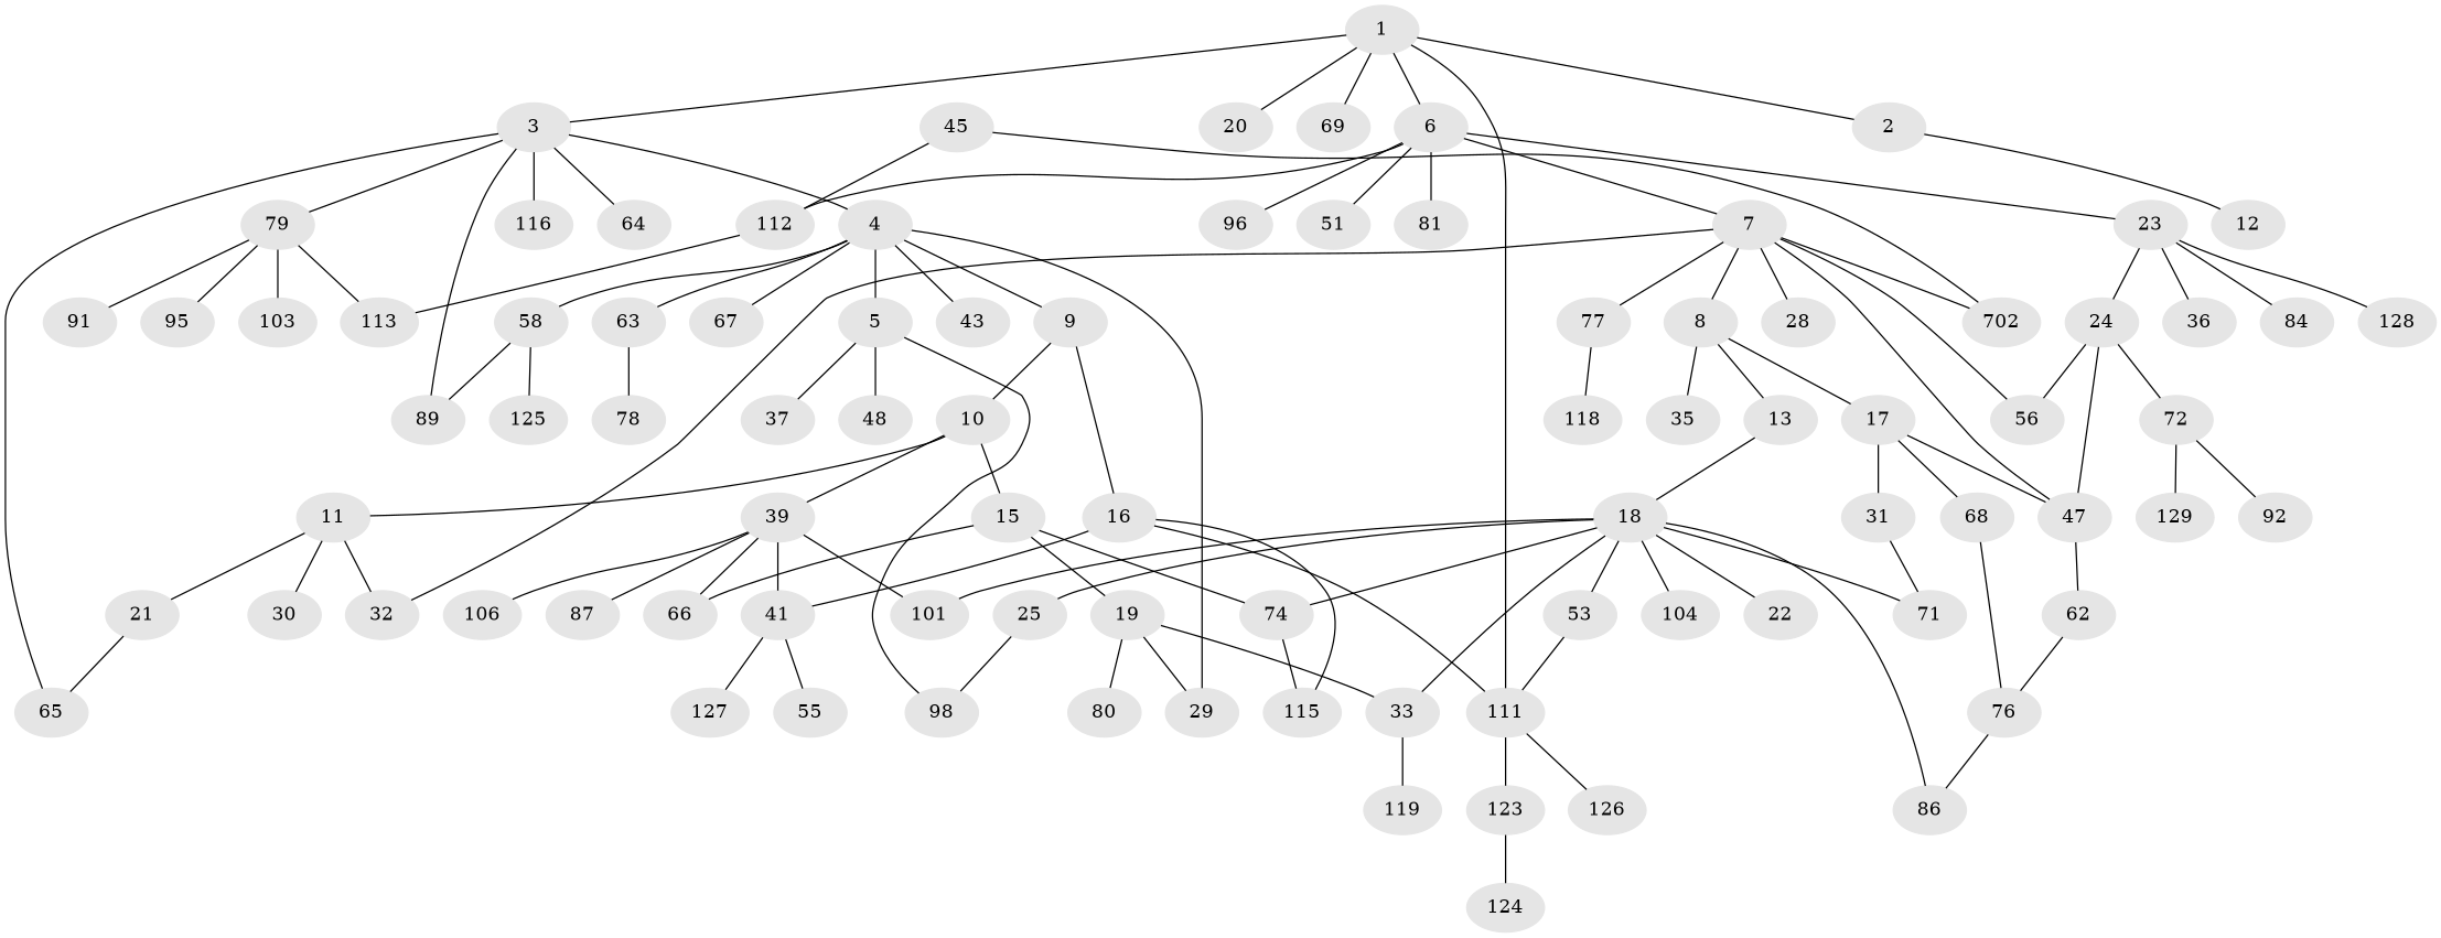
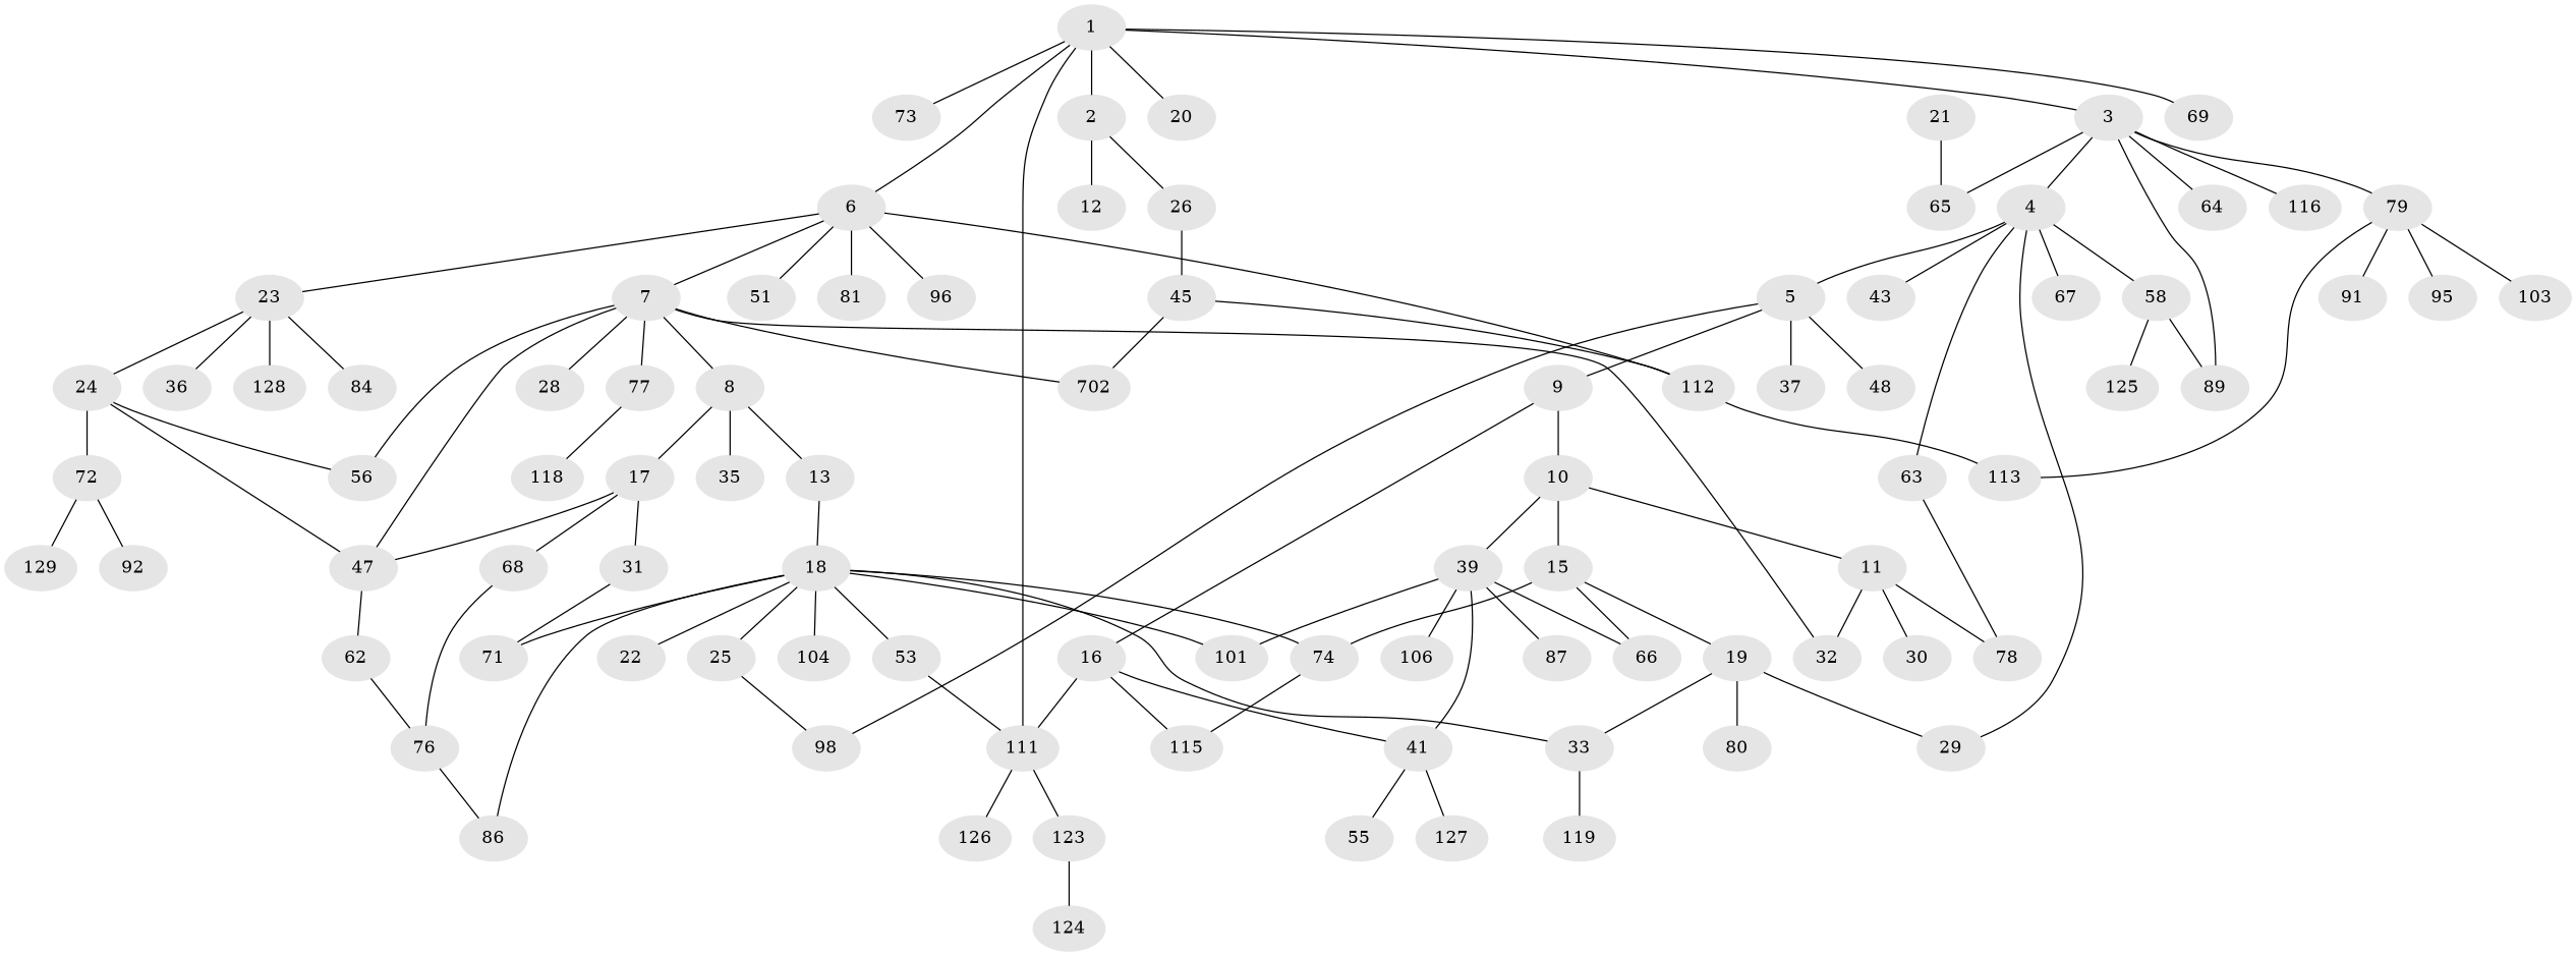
  graph {
    node [color=gray90 style=filled]
    1 [super="+40"]
    2 [super="+75"]
    3 [super="+52"]
    6 [super="+34"]
    20
    69
+   73 [super="+85"]
    111 [super="+122"]
    12
+   26 [super="+54"]
    4 [super="+28"]
    64
    65
    79 [super="+90"]
    89
    116
    7 [super="+61"]
    23 [super="+82"]
    51
    81
    96
    112
    123
    126
    45 [super="+107"]
    5 [super="+99"]
    9 [super="+14"]
    29
    43
    58 [super="+60"]
    63
    67
    91
    95 [super="+97"]
    103
    113
    37
    48
    98
    10
    16 [super="+50"]
    125
    78
    8 [super="+38"]
    32
    47 [super="+49"]
    56 [super="+108"]
    77 [super="+114"]
    n49 [label=28]
    n50 [label=702 super="+110"]
    24
    36
    84
    128
    13
    17
    35 [super="+70"]
    62
    118
    18 [super="+41"]
    31 [super="+94"]
    68
    11 [super="+100"]
    15 [super="+27"]
    39 [super="+57"]
    n66 [label=41 super="+46"]
    115
    21 [super="+93"]
    30
    19 [super="+59"]
    66 [super="+83"]
    74 [super="+109"]
    101
    87
    106
    22 [super="+44"]
    25 [super="+105"]
    33
    53
    71
    86
    104
    80
    55
    127
    76 [super="+120"]
    119
    72 [super="+117"]
    92 [super="+121"]
    129
    124
    1 -- 2
    1 -- 3
    1 -- 6
    1 -- 20
    1 -- 69
+   1 -- 73
    1 -- 111
    2 -- 12
+   2 -- 26
    3 -- 4
    3 -- 64
    3 -- 65
    3 -- 79
    3 -- 89
    3 -- 116
    6 -- 7
    6 -- 23
    6 -- 51
    6 -- 81
    6 -- 96
    6 -- 112
    111 -- 123
    111 -- 126
+   26 -- 45
    4 -- 5
-   4 -- 9
+   5 -- 9
    4 -- 29
    4 -- 43
    4 -- 58
    4 -- 63
    4 -- 67
    79 -- 91
    79 -- 95
    79 -- 103
    79 -- 113
    7 -- 8
    7 -- 32
    7 -- 47
    7 -- 56
    7 -- 77
    7 -- n49
    7 -- n50
    23 -- 24
    23 -- 36
    23 -- 84
    23 -- 128
    112 -- 113
    123 -- 124
    45 -- 112
    45 -- n50
    5 -- 37
    5 -- 48
    5 -- 98
    9 -- 10
    9 -- 16
    58 -- 89
    58 -- 125
    63 -- 78
    10 -- 11
    10 -- 15
    10 -- 39
    16 -- 111
    16 -- n66
    16 -- 115
    8 -- 13
    8 -- 17
    8 -- 35
    47 -- 62
    77 -- 118
    24 -- 47
    24 -- 56
    24 -- 72
    13 -- 18
    17 -- 47
    17 -- 31
    17 -- 68
    62 -- 76
    18 -- 74
    18 -- 101
    18 -- 22
    18 -- 25
    18 -- 33
    18 -- 53
    18 -- 71
    18 -- 86
    18 -- 104
    31 -- 71
    68 -- 76
    11 -- 32
-   11 -- 21
+   11 -- 78
    11 -- 30
    15 -- 19
    15 -- 66
    15 -- 74
    39 -- n66
    39 -- 66
    39 -- 101
    39 -- 87
    39 -- 106
    n66 -- 55
    n66 -- 127
    21 -- 65
    19 -- 29
    19 -- 33
    19 -- 80
    74 -- 115
    25 -- 98
    33 -- 119
    53 -- 111
    76 -- 86
    72 -- 92
    72 -- 129
  }
